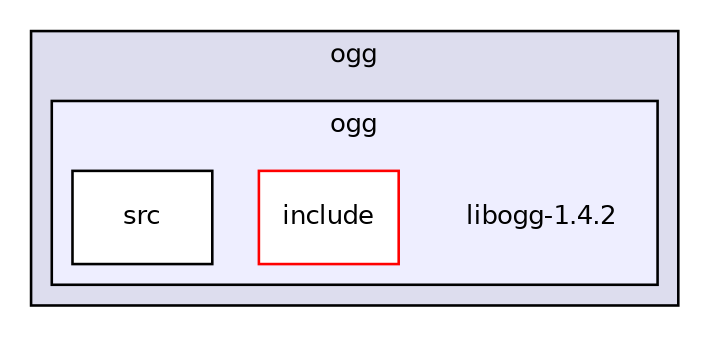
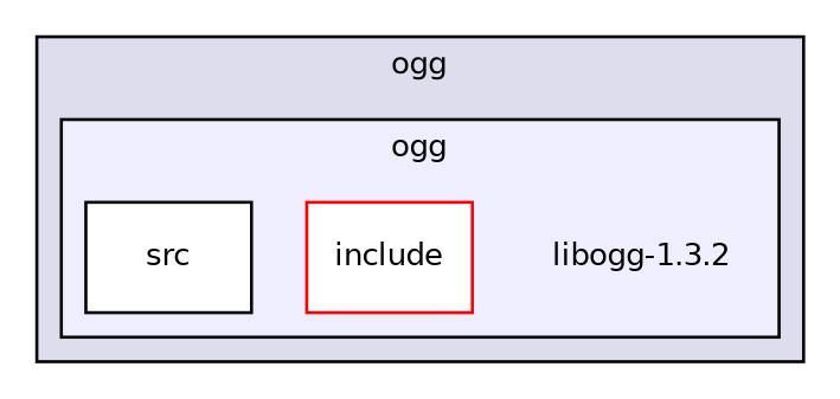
  digraph {
    compound=true
    node [fontname=Helvetica fontsize=10 shape=box fillcolor=white style=filled]
-   n1 [label="libogg-1.4.2" shape=plaintext fillcolor="" style=""]
+   n1 [label="libogg-1.3.2" shape=plaintext fillcolor="" style=""]
    n2 [color=red label=include]
    n3 [color=black label=src]
    subgraph cluster_1 {
      bgcolor="#ddddee"
      fontname=Helvetica
      fontsize=10
      label=ogg
      pencolor=black
      subgraph cluster_2 {
        bgcolor="#eeeeff"
        fontname=Helvetica
        fontsize=10
        pencolor=black
        n1
        n2
        n3
      }
    }
  }
